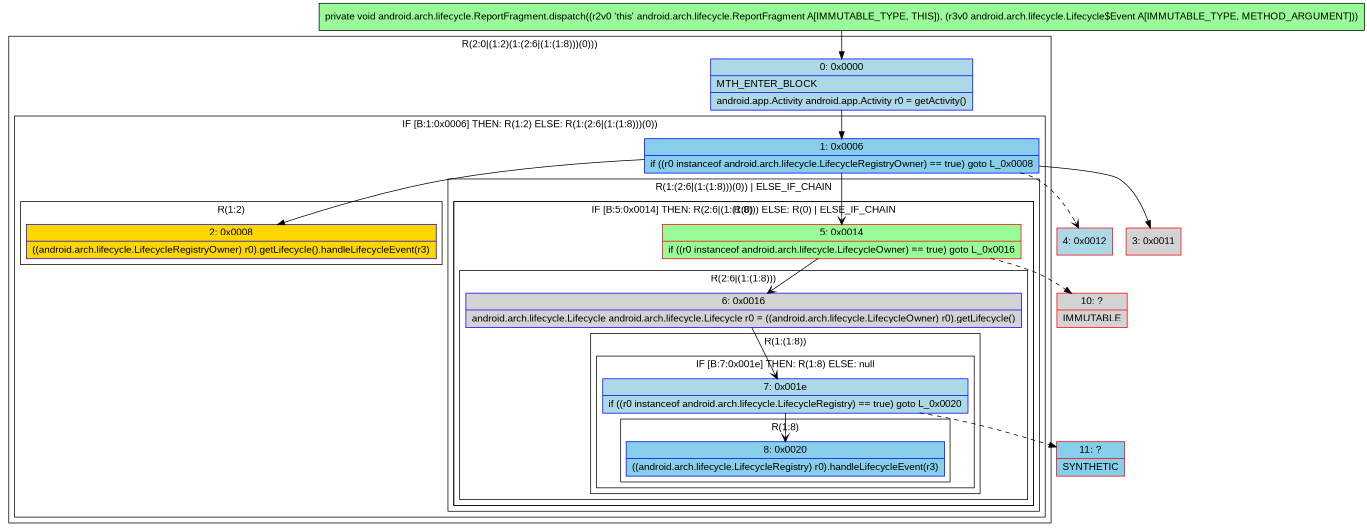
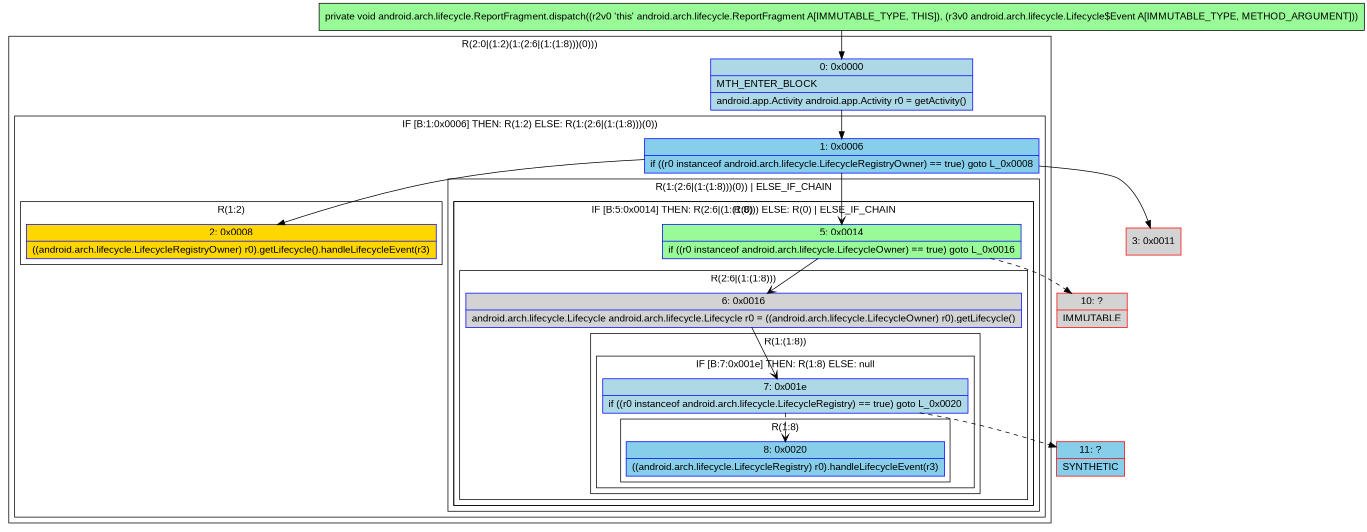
  digraph {
    fontname="Liberation Sans"
    node [color=blue fillcolor=skyblue fontname="Liberation Sans" shape=record style=filled]
    edge [arrowhead=normal fontname="Liberation Sans"]
    n1 [fillcolor=gold label="{2\:\ 0x0008|((android.arch.lifecycle.LifecycleRegistryOwner) r0).getLifecycle().handleLifecycleEvent(r3)\l}"]
    n2 [label="{8\:\ 0x0020|((android.arch.lifecycle.LifecycleRegistry) r0).handleLifecycleEvent(r3)\l}"]
    n3 [fillcolor=lightblue label="{7\:\ 0x001e|if ((r0 instanceof android.arch.lifecycle.LifecycleRegistry) == true) goto L_0x0020\l}"]
    n4 [fillcolor=lightgrey label="{6\:\ 0x0016|android.arch.lifecycle.Lifecycle android.arch.lifecycle.Lifecycle r0 = ((android.arch.lifecycle.LifecycleOwner) r0).getLifecycle()\l}"]
-   n5 [color=red fillcolor=palegreen label="{5\:\ 0x0014|if ((r0 instanceof android.arch.lifecycle.LifecycleOwner) == true) goto L_0x0016\l}"]
+   n5 [fillcolor=palegreen label="{5\:\ 0x0014|if ((r0 instanceof android.arch.lifecycle.LifecycleOwner) == true) goto L_0x0016\l}"]
    n6 [label="{1\:\ 0x0006|if ((r0 instanceof android.arch.lifecycle.LifecycleRegistryOwner) == true) goto L_0x0008\l}"]
    n7 [fillcolor=lightblue label="{0\:\ 0x0000|MTH_ENTER_BLOCK\l|android.app.Activity android.app.Activity r0 = getActivity()\l}"]
    n8 [color=red label="{11\:\ ?|SYNTHETIC\l}"]
    n9 [color=red fillcolor=lightgrey label="{10\:\ ?|IMMUTABLE\l}"]
-   n10 [color=red fillcolor=lightblue label="{4\:\ 0x0012}"]
    n11 [color=red fillcolor=lightgrey label="{3\:\ 0x0011}"]
    n12 [fillcolor=palegreen label="{private void android.arch.lifecycle.ReportFragment.dispatch((r2v0 'this' android.arch.lifecycle.ReportFragment A[IMMUTABLE_TYPE, THIS]), (r3v0 android.arch.lifecycle.Lifecycle$Event A[IMMUTABLE_TYPE, METHOD_ARGUMENT])) }" color=""]
    subgraph cluster_1 {
      label="R(2:0|(1:2)(1:(2:6|(1:(1:8)))(0)))"
      n7
      subgraph cluster_2 {
        label="IF [B:1:0x0006] THEN: R(1:2) ELSE: R(1:(2:6|(1:(1:8)))(0))"
        n6
        subgraph cluster_3 {
          label="R(1:2)"
          n1
        }
        subgraph cluster_4 {
          label="R(1:(2:6|(1:(1:8)))(0)) | ELSE_IF_CHAIN\l"
          subgraph cluster_5 {
            label="IF [B:5:0x0014] THEN: R(2:6|(1:(1:8))) ELSE: R(0) | ELSE_IF_CHAIN\l"
            n5
            subgraph cluster_6 {
              label="R(2:6|(1:(1:8)))"
              n4
              subgraph cluster_7 {
                label="R(1:(1:8))"
                subgraph cluster_8 {
                  label="IF [B:7:0x001e] THEN: R(1:8) ELSE: null"
                  n3
                  subgraph cluster_9 {
                    label="R(1:8)"
                    n2
                  }
                }
              }
            }
            subgraph cluster_10 {
              label="R(0)"
            }
          }
        }
      }
    }
-   n3 -> n2 [arrowhead=vee]
+   n3 -> n2 [arrowhead=vee style=dashed]
    n3 -> n8 [style=dashed]
    n4 -> n3 [arrowhead=vee]
    n5 -> n4 [arrowhead=vee]
    n5 -> n9 [style=dashed]
    n6 -> n1
    n6 -> n5 [arrowhead=vee]
-   n6 -> n10 [arrowhead=vee style=dashed]
    n6 -> n11
    n7 -> n6
    n12 -> n7
  }
